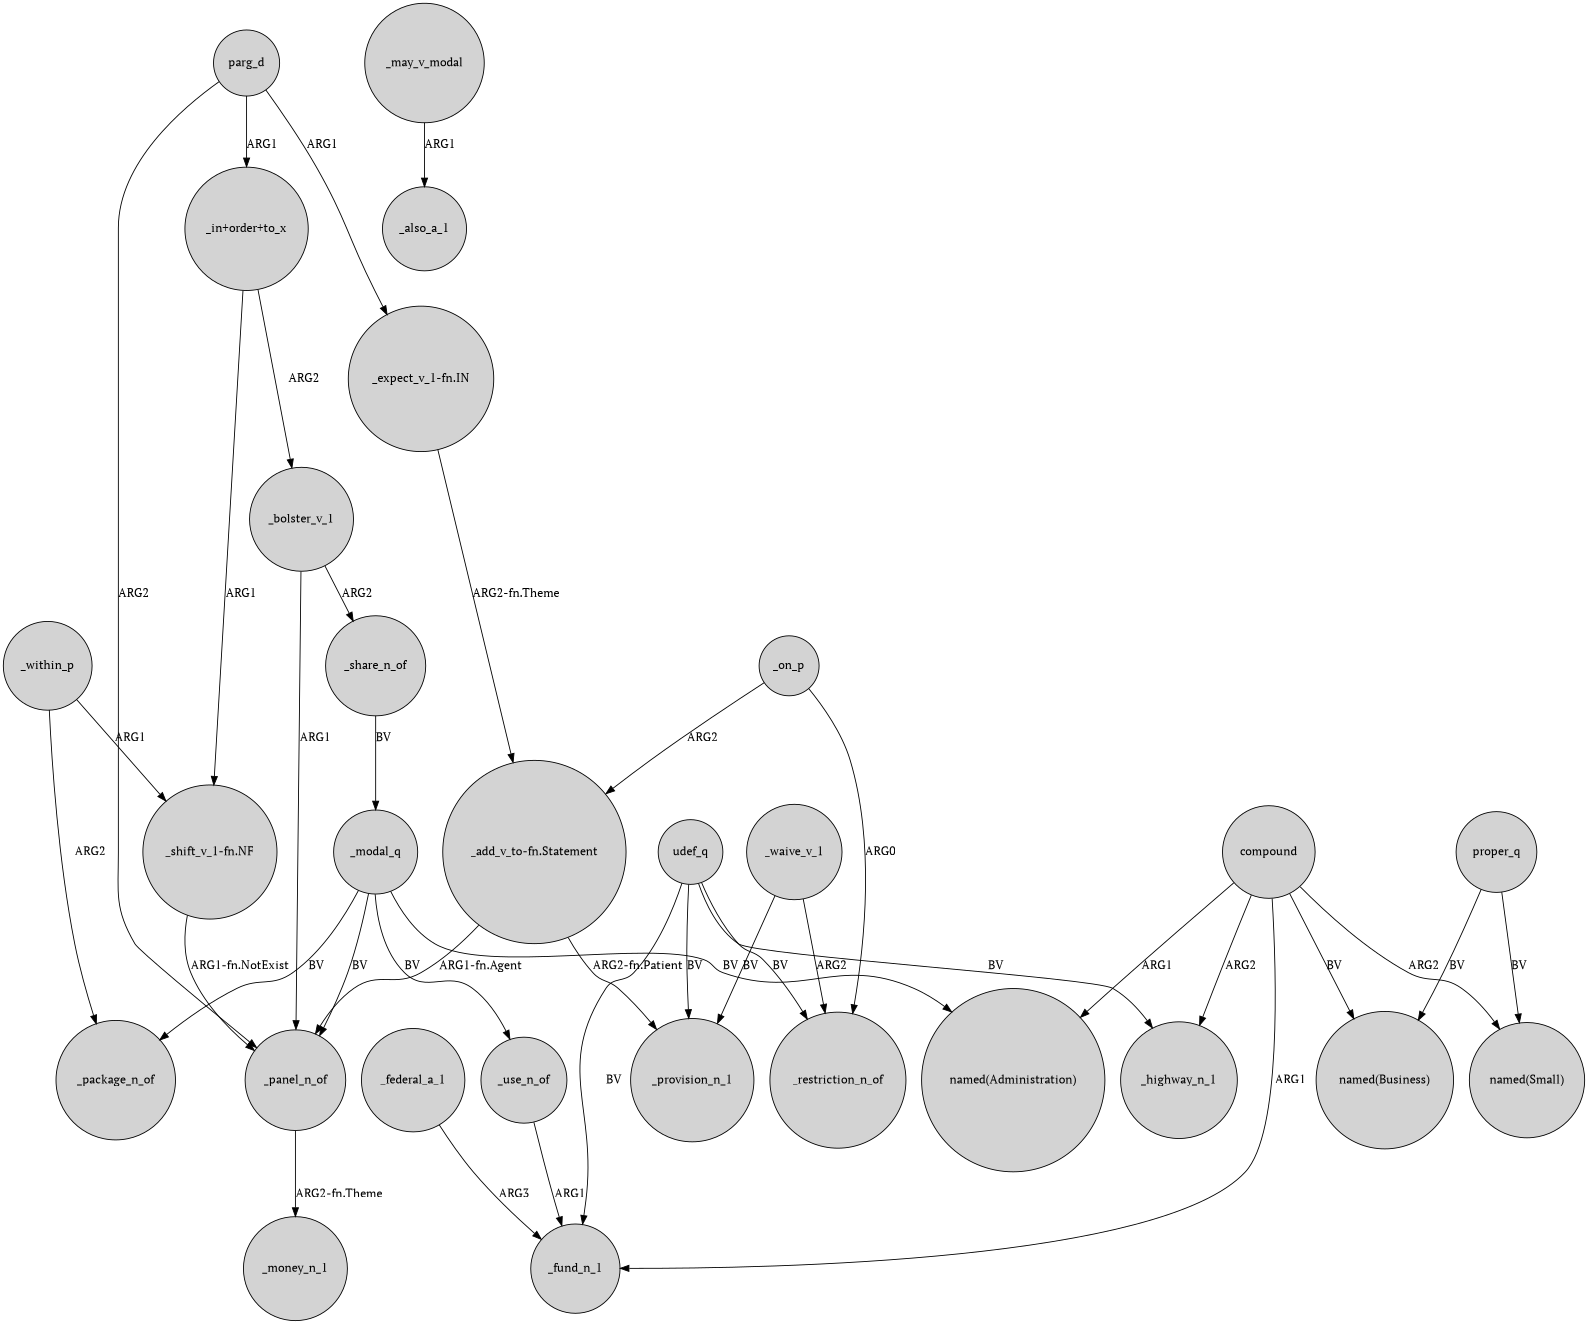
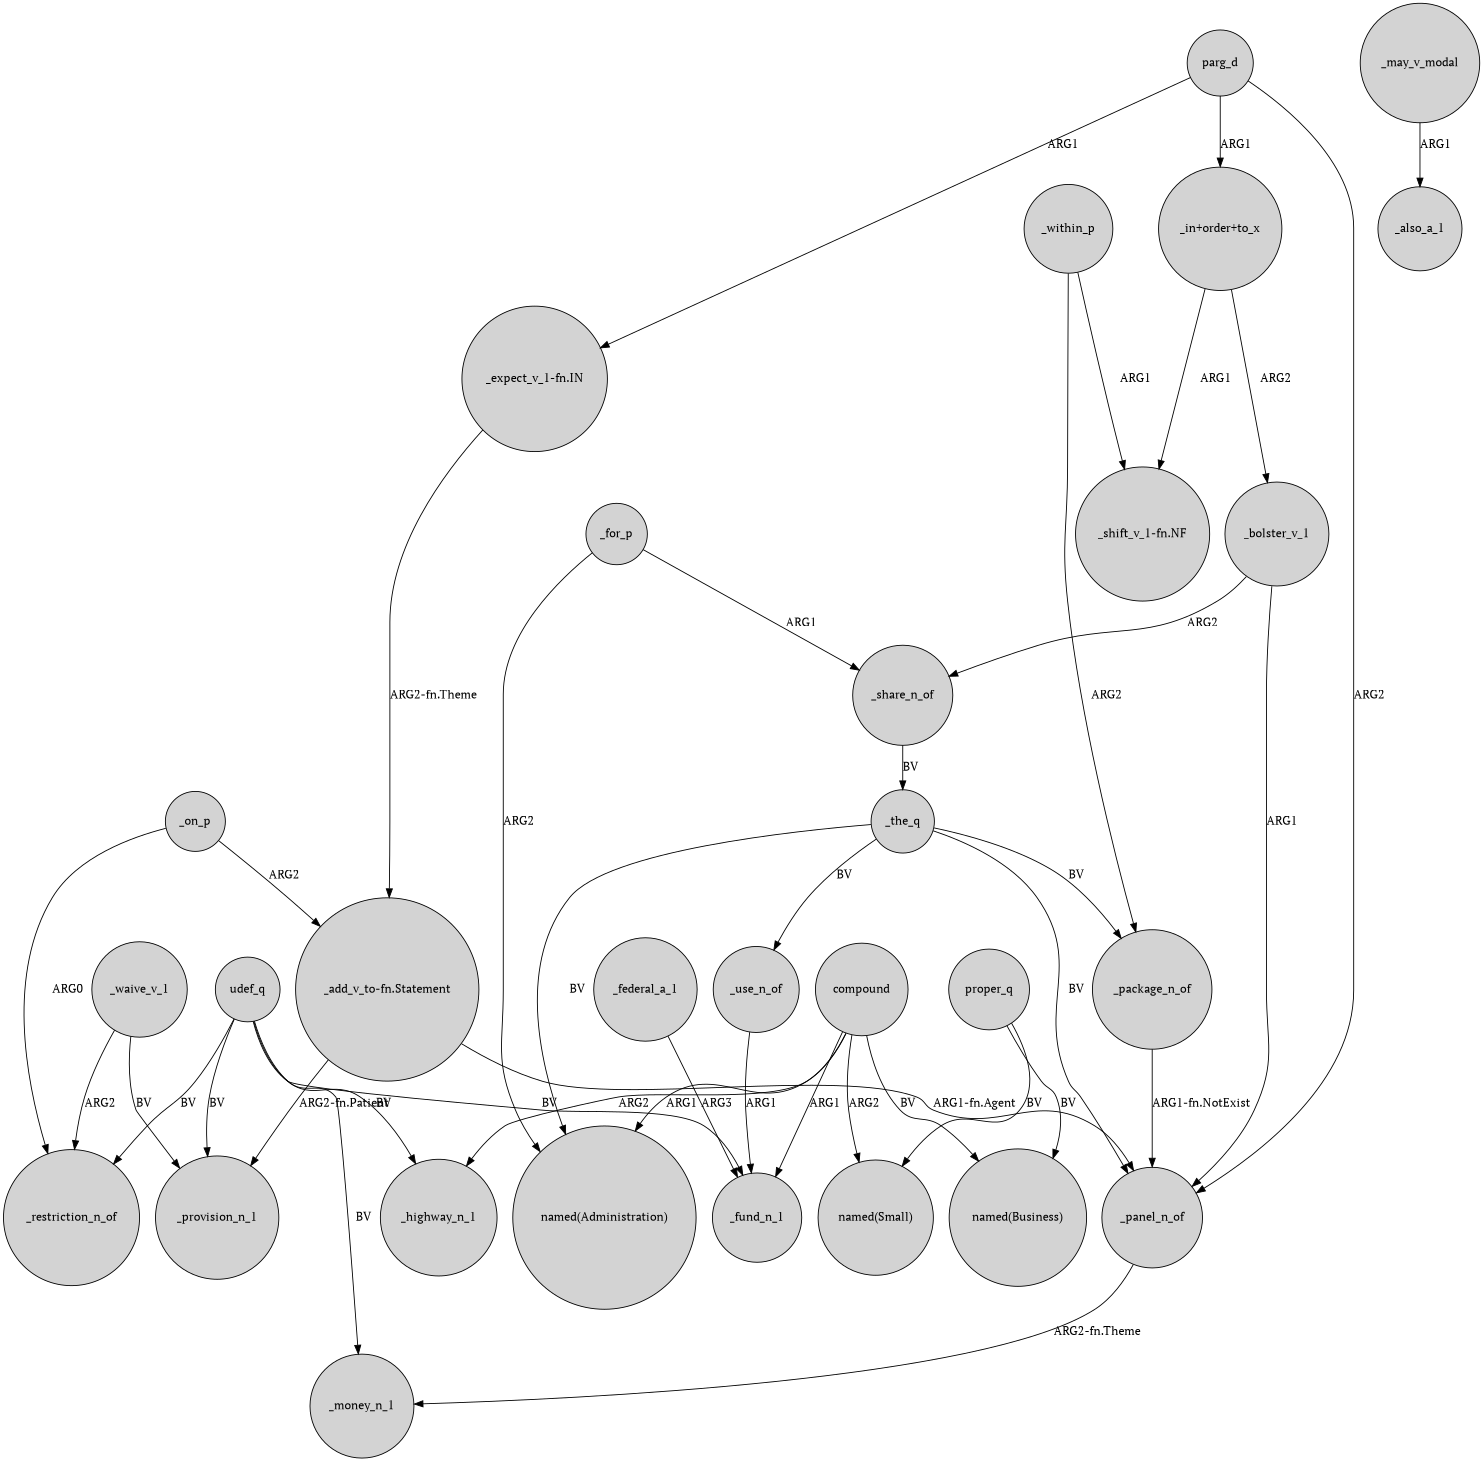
  digraph {
    fontname="PT Serif"
    node [fontname="PT Serif" shape=circle style=filled]
    edge [fontname="PT Serif"]
    "_expect_v_1-fn.IN"
    "_add_v_to-fn.Statement"
    _panel_n_of
    _provision_n_1
    _money_n_1
    "_in+order+to_x"
    "_shift_v_1-fn.NF"
    _bolster_v_1
    _share_n_of
+   _for_p
    "named(Administration)"
-   _the_q [label=_modal_q]
+   _the_q
    udef_q
    _highway_n_1
    _restriction_n_of
    _fund_n_1
    _package_n_of
    _use_n_of
    _on_p
    proper_q
    "named(Business)"
    "named(Small)"
    _waive_v_1
    compound
    _within_p
    _may_v_modal
    _also_a_1
    parg_d
    _federal_a_1
    "_expect_v_1-fn.IN" -> "_add_v_to-fn.Statement" [label="ARG2-fn.Theme"]
    "_add_v_to-fn.Statement" -> _panel_n_of [label="ARG1-fn.Agent"]
    "_add_v_to-fn.Statement" -> _provision_n_1 [label="ARG2-fn.Patient"]
    _panel_n_of -> _money_n_1 [label="ARG2-fn.Theme"]
    "_in+order+to_x" -> "_shift_v_1-fn.NF" [label=ARG1]
    "_in+order+to_x" -> _bolster_v_1 [label=ARG2]
-   "_shift_v_1-fn.NF" -> _panel_n_of [label="ARG1-fn.NotExist"]
+   _package_n_of -> _panel_n_of [label="ARG1-fn.NotExist"]
    _bolster_v_1 -> _panel_n_of [label=ARG1]
    _bolster_v_1 -> _share_n_of [label=ARG2]
    _share_n_of -> _the_q [label=BV]
+   _for_p -> _share_n_of [label=ARG1]
+   _for_p -> "named(Administration)" [label=ARG2]
    _the_q -> _panel_n_of [label=BV]
    _the_q -> "named(Administration)" [label=BV]
    _the_q -> _package_n_of [label=BV]
    _the_q -> _use_n_of [label=BV]
    udef_q -> _provision_n_1 [label=BV]
+   udef_q -> _money_n_1 [label=BV]
    udef_q -> _highway_n_1 [label=BV]
    udef_q -> _restriction_n_of [label=BV]
    udef_q -> _fund_n_1 [label=BV]
    _use_n_of -> _fund_n_1 [label=ARG1]
    _on_p -> "_add_v_to-fn.Statement" [label=ARG2]
    _on_p -> _restriction_n_of [label=ARG0]
    proper_q -> "named(Business)" [label=BV]
    proper_q -> "named(Small)" [label=BV]
    _waive_v_1 -> _provision_n_1 [label=BV]
    _waive_v_1 -> _restriction_n_of [label=ARG2]
    compound -> "named(Administration)" [label=ARG1]
    compound -> _highway_n_1 [label=ARG2]
    compound -> _fund_n_1 [label=ARG1]
    compound -> "named(Business)" [label=BV]
    compound -> "named(Small)" [label=ARG2]
    _within_p -> "_shift_v_1-fn.NF" [label=ARG1]
    _within_p -> _package_n_of [label=ARG2]
    _may_v_modal -> _also_a_1 [label=ARG1]
    parg_d -> "_expect_v_1-fn.IN" [label=ARG1]
    parg_d -> _panel_n_of [label=ARG2]
    parg_d -> "_in+order+to_x" [label=ARG1]
    _federal_a_1 -> _fund_n_1 [label=ARG3]
  }
